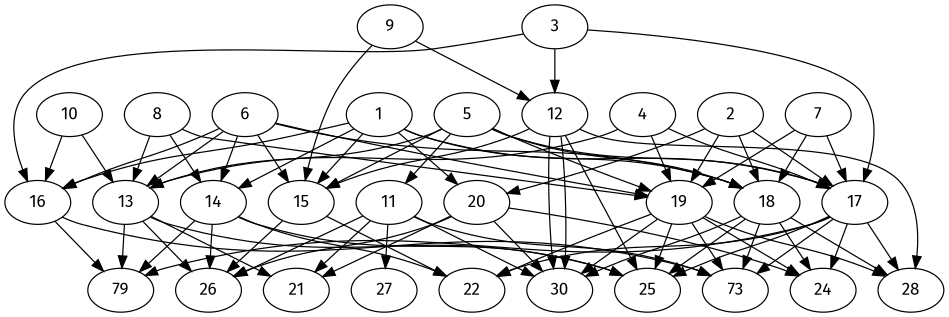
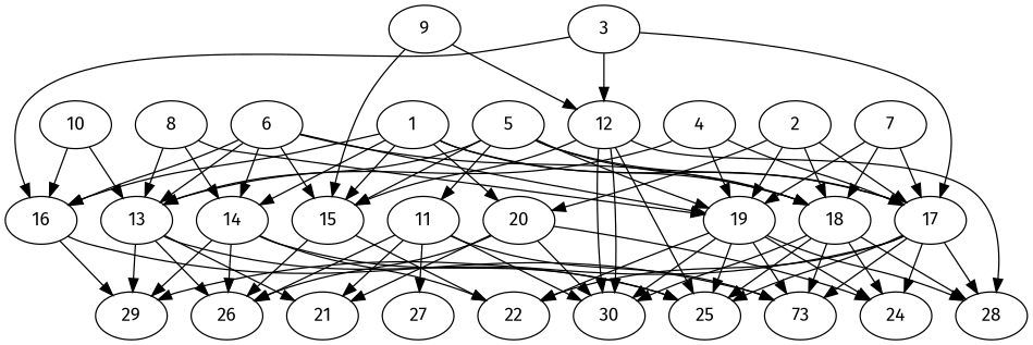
  digraph {
    fontname="Fira Sans"
    node [alpha=0.09 fontname="Fira Sans"]
    edge [fontname="Fira Sans"]
    1 [alpha=0.01 expect_size=18703360]
    14 [alpha=0.17 expect_size=44289024]
    15 [expect_size=7994368]
    16 [alpha=0.10 expect_size=44972032]
    17 [alpha=0.08 expect_size=24953856]
    18 [alpha=0.07 expect_size=30363648]
    20 [alpha=0.00 expect_size=28483584]
    26 [expect_size=50089984]
    25 [alpha=0.15 expect_size=28437504]
-   29 [alpha=0.12 expect_size=12150784 label=79]
+   29 [alpha=0.12 expect_size=12150784]
    22 [alpha=0.20 expect_size=39054336]
    n12 [expect_size=24857600 label=73]
    28 [alpha=0.01 expect_size=43978752]
    24 [alpha=0.14 expect_size=36228096]
    30 [alpha=0.01 expect_size=50681856]
    21 [expect_size=18916352]
    2 [expect_size=7939072]
    19 [alpha=0.16 expect_size=20666368]
    3 [alpha=0.18 expect_size=47980544]
    12 [alpha=0.14 expect_size=28962816]
    4 [alpha=0.05 expect_size=45778944]
    13 [alpha=0.05 expect_size=49254400]
    5 [alpha=0.16 expect_size=39242752]
    11 [expect_size=26168320]
    27 [alpha=0.13 expect_size=25371648]
    6 [alpha=0.12 expect_size=39508992]
    7 [alpha=0.02 expect_size=26441728]
    8 [alpha=0.16 expect_size=14444544]
    9 [alpha=0.03 expect_size=13073408]
    10 [alpha=0.16 expect_size=47002624]
    1 -> 14
    1 -> 15
    1 -> 16
    1 -> 17
    1 -> 18
    1 -> 20
    14 -> 26
    14 -> 25
    14 -> 29
    14 -> 22
    15 -> 26
    15 -> 22
    16 -> 29
    16 -> n12
    17 -> 25
    17 -> 29
    17 -> 22
    17 -> n12
    17 -> 28
    17 -> 24
    18 -> 25
    18 -> n12
    18 -> 28
    18 -> 24
    18 -> 30
    20 -> 26
    20 -> 24
    20 -> 30
    20 -> 21
    2 -> 17
    2 -> 18
    2 -> 20
    2 -> 19
    19 -> 25
    19 -> 22
    19 -> n12
    19 -> 28
    19 -> 24
    19 -> 30
    3 -> 16
    3 -> 17
    3 -> 12
    12 -> 15
    12 -> 25
    12 -> 28
    12 -> 30
    12 -> 30
    4 -> 17
    4 -> 19
    4 -> 13
    13 -> 26
    13 -> 25
    13 -> 29
    13 -> 21
    5 -> 15
    5 -> 17
    5 -> 18
    5 -> 19
    5 -> 13
    5 -> 11
    11 -> 26
    11 -> n12
    11 -> 30
    11 -> 21
    11 -> 27
    6 -> 14
    6 -> 15
    6 -> 16
    6 -> 18
    6 -> 19
    6 -> 13
    7 -> 17
    7 -> 18
    7 -> 19
    8 -> 14
    8 -> 19
    8 -> 13
    9 -> 15
    9 -> 12
    10 -> 16
    10 -> 13
  }
